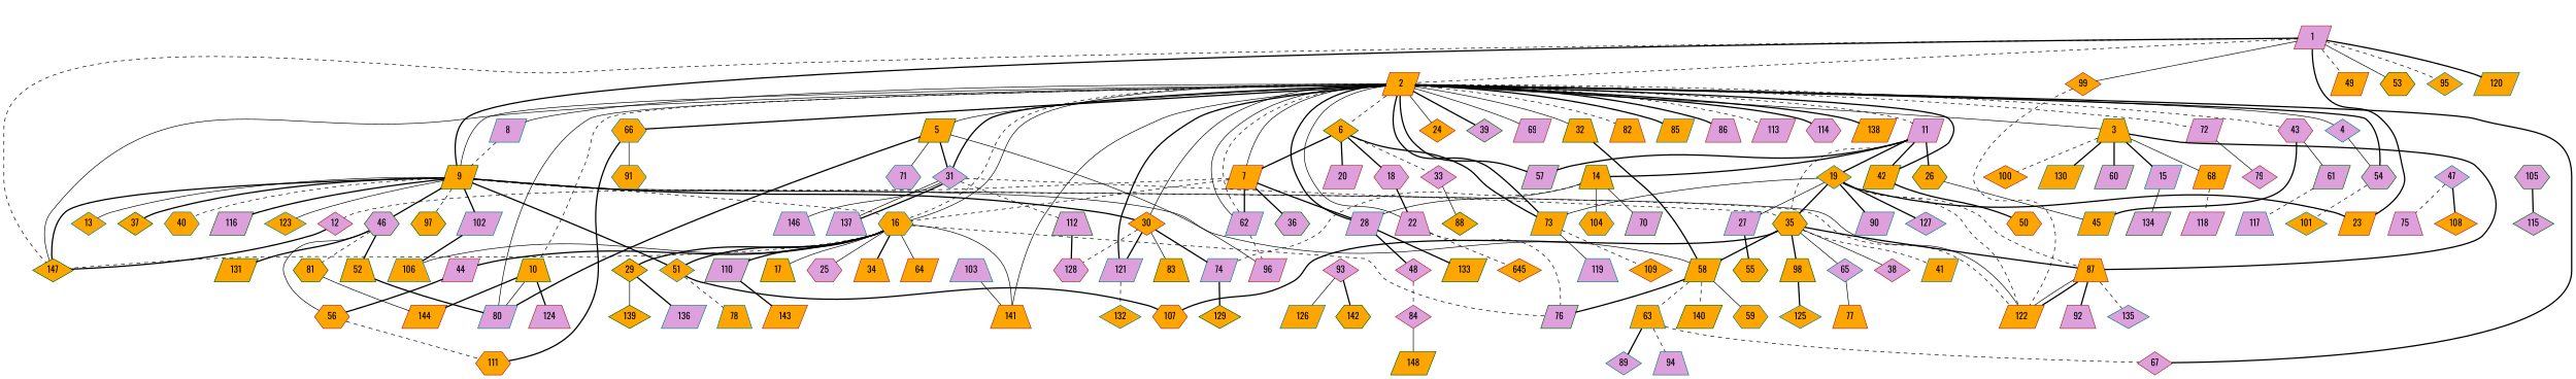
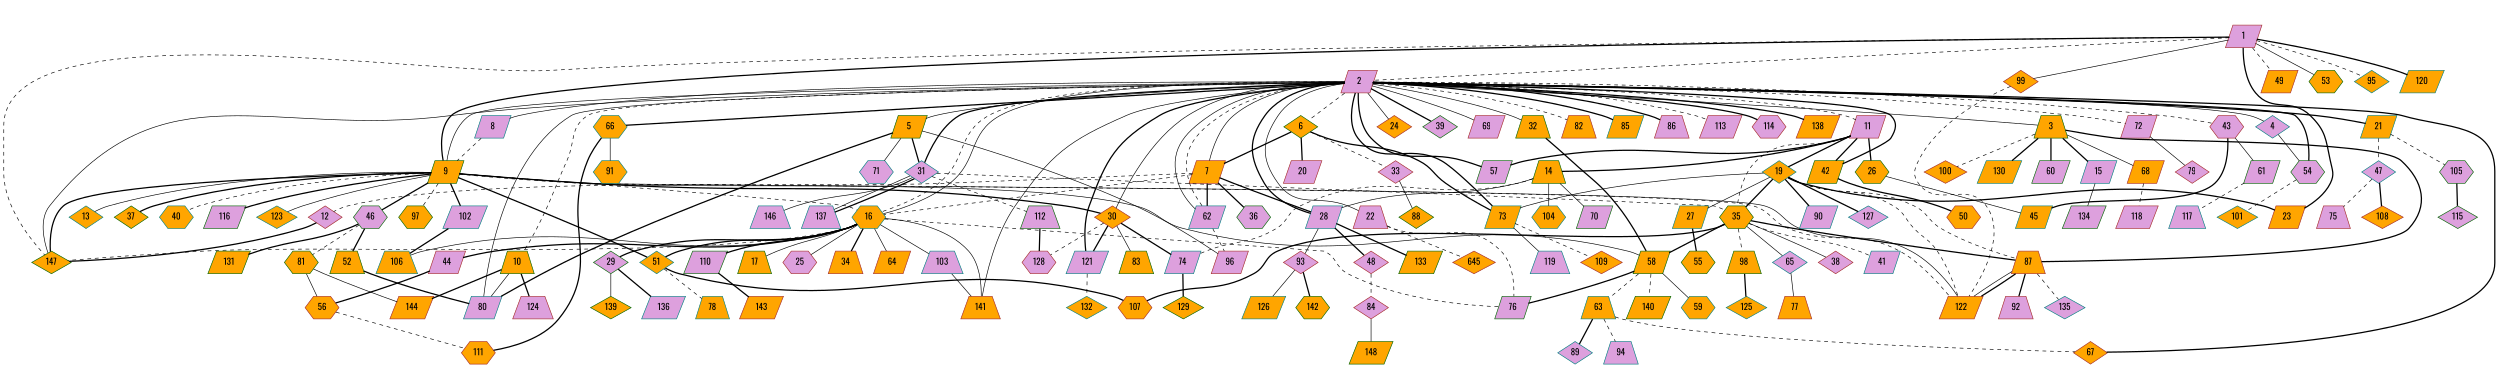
  graph {
    fontname=Oswald
    node [color=brown fillcolor=orange fontname=Oswald shape=parallelogram style=filled]
    edge [fontname=Oswald style=bold]
    1 [fillcolor=plum]
-   2
+   2 [fillcolor=plum]
    9 [color=darkgreen]
    23
    49
    53 [color=darkgreen shape=hexagon]
    95 [color=teal shape=diamond]
    99 [shape=diamond]
    120 [color=teal]
    147 [color=darkgreen shape=diamond]
    3 [color=darkgreen shape=trapezium]
    4 [color=teal fillcolor=plum shape=diamond]
    5 [color=darkgreen]
    6 [color=darkgreen shape=diamond]
    7
    8 [color=teal fillcolor=plum]
    10 [color=darkgreen shape=trapezium]
    11 [fillcolor=plum]
    16 [color=teal shape=hexagon]
+   21 [color=teal]
    22 [fillcolor=plum shape=trapezium]
    24 [shape=diamond]
    28 [color=teal fillcolor=plum]
    30 [shape=diamond]
    31 [color=teal fillcolor=plum shape=diamond]
    32 [color=darkgreen shape=trapezium]
    39 [color=darkgreen fillcolor=plum shape=diamond]
    42 [color=darkgreen]
    43 [fillcolor=plum shape=hexagon]
    54 [color=darkgreen fillcolor=plum shape=hexagon]
    57 [color=darkgreen fillcolor=plum]
    62 [color=teal fillcolor=plum]
    66 [color=teal shape=hexagon]
-   67 [fillcolor=plum shape=diamond]
+   67 [shape=diamond]
    69 [fillcolor=plum]
    72 [fillcolor=plum]
    73 [color=teal]
    80 [color=teal fillcolor=plum]
    82 [shape=trapezium]
    85 [color=teal]
    86 [fillcolor=plum shape=trapezium]
    113 [fillcolor=plum]
    114 [fillcolor=plum shape=hexagon]
    121 [color=teal fillcolor=plum]
    138
    141 [shape=trapezium]
    13 [color=teal shape=diamond]
    37 [color=darkgreen shape=diamond]
    40 [color=teal shape=hexagon]
    46 [color=darkgreen fillcolor=plum shape=hexagon]
    51 [color=teal shape=diamond]
    58 [color=darkgreen]
    97 [color=darkgreen shape=hexagon]
    102 [color=teal fillcolor=plum]
    116 [color=darkgreen fillcolor=plum]
    122
    123 [color=teal shape=diamond]
    15 [color=teal fillcolor=plum]
    60 [color=darkgreen fillcolor=plum]
    68
    87 [shape=trapezium]
    100 [shape=diamond]
    130 [color=teal]
    71 [color=teal fillcolor=plum shape=hexagon]
    96 [fillcolor=plum]
-   18 [fillcolor=plum shape=hexagon]
    20 [fillcolor=plum]
    33 [fillcolor=plum shape=diamond]
    12 [fillcolor=plum shape=diamond]
    36 [color=darkgreen fillcolor=plum shape=hexagon]
    124 [fillcolor=plum shape=trapezium]
    144
    14 [color=darkgreen shape=trapezium]
    19 [color=teal shape=diamond]
    26 [color=darkgreen shape=hexagon]
    35 [color=darkgreen shape=hexagon]
    17 [color=darkgreen shape=trapezium]
    25 [fillcolor=plum shape=hexagon]
-   29 [color=darkgreen shape=diamond]
+   29 [color=darkgreen fillcolor=plum shape=diamond]
    34 [shape=trapezium]
    44 [fillcolor=plum]
    64
    76 [color=darkgreen fillcolor=plum]
    103 [color=teal fillcolor=plum shape=trapezium]
    106 [color=teal shape=trapezium]
    110 [color=darkgreen fillcolor=plum]
    47 [color=teal fillcolor=plum shape=diamond]
    105 [color=darkgreen fillcolor=plum shape=hexagon]
    n89 [label=645 shape=diamond]
    48 [fillcolor=plum shape=diamond]
    93 [fillcolor=plum shape=diamond]
    133 [color=darkgreen]
    74 [color=teal fillcolor=plum]
    83 [color=darkgreen shape=trapezium]
    128 [fillcolor=plum shape=hexagon]
    112 [color=darkgreen fillcolor=plum shape=trapezium]
    137 [color=teal fillcolor=plum shape=trapezium]
    146 [color=teal fillcolor=plum shape=trapezium]
    50 [shape=hexagon]
    45 [color=teal]
    61 [color=darkgreen fillcolor=plum]
    101 [color=teal shape=diamond]
    111 [shape=hexagon]
    91 [color=teal shape=hexagon]
    79 [fillcolor=plum shape=diamond]
    109 [shape=diamond]
    119 [color=teal fillcolor=plum shape=trapezium]
    132 [color=teal shape=diamond]
    134 [color=darkgreen fillcolor=plum]
    118 [fillcolor=plum]
    92 [fillcolor=plum shape=trapezium]
    135 [color=teal fillcolor=plum shape=diamond]
    88 [color=darkgreen shape=diamond]
    56 [shape=hexagon]
    52 [color=darkgreen shape=trapezium]
    81 [color=darkgreen shape=hexagon]
    131 [color=darkgreen]
    107 [shape=hexagon]
    78 [color=teal shape=trapezium]
    59 [color=teal shape=hexagon]
    63 [color=teal shape=trapezium]
    140 [color=darkgreen]
    70 [color=darkgreen fillcolor=plum]
    104 [color=teal shape=hexagon]
-   27 [color=teal fillcolor=plum]
+   27 [color=teal]
    90 [color=teal fillcolor=plum]
    127 [color=teal fillcolor=plum shape=diamond]
    38 [fillcolor=plum shape=diamond]
-   41 [color=teal]
+   41 [color=teal fillcolor=plum]
    65 [color=teal fillcolor=plum shape=diamond]
    98 [color=darkgreen shape=trapezium]
    129 [color=darkgreen shape=diamond]
    136 [color=teal fillcolor=plum]
    139 [color=darkgreen shape=diamond]
    143
    55 [color=darkgreen shape=hexagon]
    75 [fillcolor=plum shape=trapezium]
    108 [shape=diamond]
    115 [color=darkgreen fillcolor=plum shape=diamond]
    84 [fillcolor=plum shape=diamond]
    126 [color=teal]
    142 [color=darkgreen shape=hexagon]
    77 [shape=trapezium]
    125 [color=teal shape=diamond]
    117 [color=teal fillcolor=plum shape=trapezium]
    148 [color=darkgreen]
    89 [color=teal fillcolor=plum shape=diamond]
    94 [color=teal fillcolor=plum shape=trapezium]
    1 -- 2 [style=dashed]
    1 -- 9
    1 -- 23
    1 -- 49 [style=dashed]
    1 -- 53 [style=solid]
    1 -- 95 [style=dashed]
    1 -- 99 [style=solid]
    1 -- 120
    1 -- 147 [style=dashed]
    2 -- 9 [style=solid]
    2 -- 147 [style=solid]
    2 -- 3 [style=solid]
    2 -- 4 [style=solid]
    2 -- 5 [style=solid]
    2 -- 6 [style=dashed]
    2 -- 7 [style=solid]
    2 -- 8 [style=solid]
    2 -- 10 [style=dashed]
    2 -- 11 [style=dashed]
    2 -- 16 [style=dashed]
    2 -- 16 [style=solid]
+   2 -- 21
    2 -- 22 [style=solid]
    2 -- 24 [style=solid]
    2 -- 28
    2 -- 30 [style=solid]
    2 -- 31
    2 -- 32 [style=solid]
    2 -- 39
    2 -- 42
    2 -- 43 [style=dashed]
    2 -- 54
    2 -- 57
    2 -- 62 [style=solid]
    2 -- 62 [style=dashed]
    2 -- 66
    2 -- 67
    2 -- 69 [style=solid]
    2 -- 72 [style=dashed]
    2 -- 73
    2 -- 80 [style=solid]
    2 -- 82 [style=dashed]
    2 -- 85
    2 -- 86
    2 -- 113 [style=dashed]
    2 -- 114
    2 -- 121
    2 -- 138
    2 -- 141 [style=solid]
    9 -- 147
    9 -- 16 [style=dashed]
    9 -- 30
    9 -- 13 [style=solid]
    9 -- 37
    9 -- 40 [style=dashed]
    9 -- 46
    9 -- 51
    9 -- 58 [style=solid]
    9 -- 97 [style=dashed]
    9 -- 102
    9 -- 116
    9 -- 122 [style=dashed]
    9 -- 122 [style=solid]
    9 -- 123 [style=solid]
    99 -- 122 [style=dashed]
    3 -- 15
    3 -- 60
    3 -- 68 [style=solid]
    3 -- 87
    3 -- 100 [style=dashed]
    3 -- 130
    4 -- 54 [style=solid]
    5 -- 31
    5 -- 80
    5 -- 71 [style=solid]
    5 -- 96 [style=solid]
    6 -- 7
    6 -- 73
-   6 -- 18
    6 -- 20
    6 -- 33 [style=dashed]
    7 -- 16 [style=dashed]
    7 -- 28
    7 -- 62
    7 -- 12 [style=dashed]
    7 -- 36
    8 -- 9 [style=dashed]
    10 -- 80 [style=solid]
    10 -- 124
    10 -- 144
    11 -- 42
    11 -- 57
    11 -- 14
    11 -- 19
    11 -- 26
    11 -- 35 [style=dashed]
    16 -- 147 [style=dashed]
    16 -- 141 [style=solid]
    16 -- 51
    16 -- 17 [style=solid]
    16 -- 25 [style=solid]
    16 -- 29
    16 -- 34
    16 -- 44
    16 -- 64 [style=solid]
    16 -- 76 [style=dashed]
+   16 -- 103 [style=solid]
    16 -- 106 [style=solid]
    16 -- 110
+   21 -- 47 [style=dashed]
+   21 -- 105 [style=dashed]
    22 -- 76 [style=dashed]
    22 -- n89 [style=dashed]
    28 -- 48
+   28 -- 93 [style=solid]
    28 -- 133
    30 -- 121
    30 -- 74
    30 -- 83 [style=solid]
    30 -- 128 [style=dashed]
    31 -- 35 [style=dashed]
    31 -- 112 [style=dashed]
    31 -- 137 [style=solid]
    31 -- 137
    31 -- 146 [style=solid]
    32 -- 58
    42 -- 50
    43 -- 45
    43 -- 61 [style=solid]
    54 -- 101 [style=dashed]
    62 -- 96 [style=dashed]
    66 -- 111
    66 -- 91 [style=solid]
    72 -- 79 [style=solid]
    73 -- 109 [style=dashed]
    73 -- 119 [style=solid]
    121 -- 132 [style=dashed]
-   46 -- 56 [style=solid]
+   81 -- 56 [style=solid]
    46 -- 52
    46 -- 81 [style=dashed]
    46 -- 131
    51 -- 107
    51 -- 78 [style=dashed]
    58 -- 76
    58 -- 59 [style=solid]
    58 -- 63 [style=dashed]
    58 -- 140 [style=dashed]
    102 -- 106
    15 -- 134 [style=solid]
    68 -- 118 [style=dashed]
    87 -- 122 [style=solid]
    87 -- 122
    87 -- 92
    87 -- 135 [style=dashed]
-   18 -- 22
    33 -- 88 [style=solid]
    12 -- 147
    14 -- 28 [style=solid]
    14 -- 74 [style=dashed]
    14 -- 70 [style=solid]
    14 -- 104 [style=solid]
    19 -- 23
    19 -- 73 [style=solid]
    19 -- 122 [style=dashed]
    19 -- 87 [style=dashed]
    19 -- 35
    19 -- 27 [style=solid]
    19 -- 90
    19 -- 127
    26 -- 45 [style=solid]
    35 -- 58
    35 -- 87
    35 -- 107
    35 -- 38 [style=solid]
    35 -- 41 [style=dashed]
    35 -- 65 [style=solid]
-   35 -- 98
+   35 -- 98 [style=dashed]
    29 -- 136
    29 -- 139 [style=solid]
    44 -- 56
    103 -- 141 [style=solid]
    110 -- 143
    47 -- 75 [style=dashed]
    47 -- 108
    105 -- 115
    48 -- 84 [style=dashed]
    93 -- 126 [style=solid]
    93 -- 142
    74 -- 129
    112 -- 128
    61 -- 117 [style=dashed]
    56 -- 111 [style=dashed]
    52 -- 80
    81 -- 144 [style=solid]
    63 -- 67 [style=dashed]
    63 -- 89
    63 -- 94 [style=dashed]
    27 -- 55
    65 -- 77 [style=solid]
    98 -- 125
    84 -- 148 [style=solid]
  }
